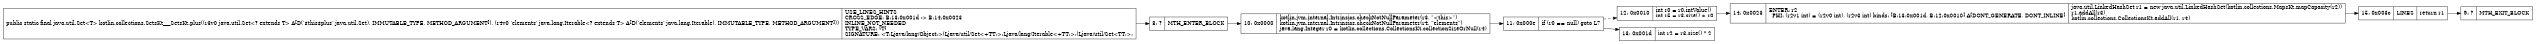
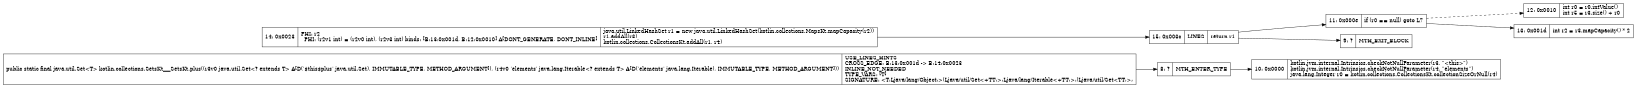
  digraph {
    fontname="DejaVu Serif"
    rankdir=LR
    node [fontname="DejaVu Serif" shape=record]
    edge [fontname="DejaVu Serif"]
-   n1 [label="{8\:\ ?|MTH_ENTER_BLOCK\l}"]
+   n1 [label="{8\:\ ?|MTH_ENTER_TYPE\l}"]
    n2 [label="{10\:\ 0x0000|kotlin.jvm.internal.Intrinsics.checkNotNullParameter(r3, \"\<this\>\")\lkotlin.jvm.internal.Intrinsics.checkNotNullParameter(r4, \"elements\")\ljava.lang.Integer r0 = kotlin.collections.CollectionsKt.collectionSizeOrNull(r4)\l}"]
    n3 [label="{11\:\ 0x000e|if (r0 == null) goto L7\l}"]
    n4 [label="{12\:\ 0x0010|int r0 = r0.intValue()\lint r5 = r3.size() + r0\l}"]
-   n5 [label="{13\:\ 0x001d|int r2 = r3.size() * 2\l}"]
-   n6 [label="{14\:\ 0x0023|ENTER: r2 \l  PHI: (r2v1 int) = (r2v0 int), (r2v3 int) binds: [B:13:0x001d, B:12:0x0010] A[DONT_GENERATE, DONT_INLINE]\l|java.util.LinkedHashSet r1 = new java.util.LinkedHashSet(kotlin.collections.MapsKt.mapCapacity(r2))\lr1.addAll(r3)\lkotlin.collections.CollectionsKt.addAll(r1, r4)\l}"]
+   n5 [label="{13\:\ 0x001d|int r2 = r3.mapCapacity() * 2\l}"]
+   n6 [label="{14\:\ 0x0023|PHI: r2 \l  PHI: (r2v1 int) = (r2v0 int), (r2v3 int) binds: [B:13:0x001d, B:12:0x0010] A[DONT_GENERATE, DONT_INLINE]\l|java.util.LinkedHashSet r1 = new java.util.LinkedHashSet(kotlin.collections.MapsKt.mapCapacity(r2))\lr1.addAll(r3)\lkotlin.collections.CollectionsKt.addAll(r1, r4)\l}"]
    n7 [label="{15\:\ 0x003c|LINES\l|return r1\l}"]
    n8 [label="{9\:\ ?|MTH_EXIT_BLOCK\l}"]
    n9 [label="{public static final java.util.Set\<T\> kotlin.collections.SetsKt___SetsKt.plus((r3v0 java.util.Set\<? extends T\> A[D('$this$plus' java.util.Set), IMMUTABLE_TYPE, METHOD_ARGUMENT]), (r4v0 'elements' java.lang.Iterable\<? extends T\> A[D('elements' java.lang.Iterable), IMMUTABLE_TYPE, METHOD_ARGUMENT]))  | USE_LINES_HINTS\lCROSS_EDGE: B:13:0x001d \-\> B:14:0x0023\lINLINE_NOT_NEEDED\lTYPE_VARS: [T]\lSIGNATURE: \<T:Ljava\/lang\/Object;\>(Ljava\/util\/Set\<+TT;\>;Ljava\/lang\/Iterable\<+TT;\>;)Ljava\/util\/Set\<TT;\>;\l}"]
    n1 -> n2
-   n2 -> n3
+   n7 -> n3
    n3 -> n4 [style=dashed]
    n3 -> n5
-   n4 -> n6
    n6 -> n7
    n7 -> n8
    n9 -> n1
  }
